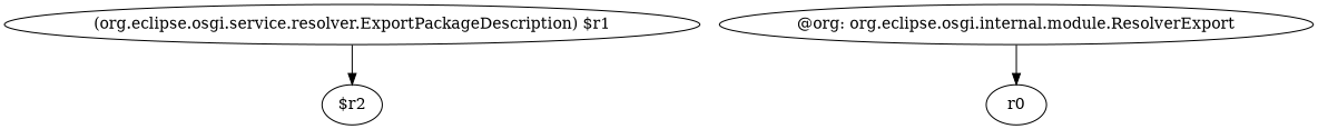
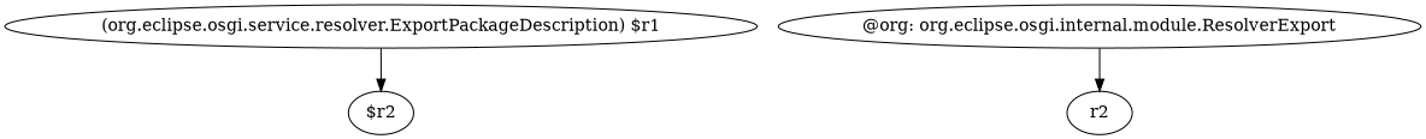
  digraph {
    n1 [label="(org.eclipse.osgi.service.resolver.ExportPackageDescription) $r1"]
    n2 [label="$r2"]
    n3 [label="@org: org.eclipse.osgi.internal.module.ResolverExport"]
-   n4 [label=r0]
+   n4 [label=r2]
    n1 -> n2
    n3 -> n4
  }
